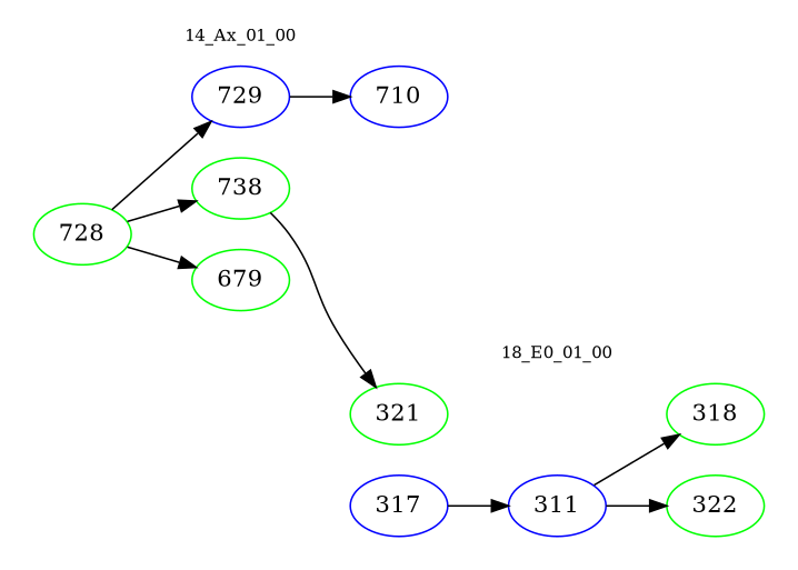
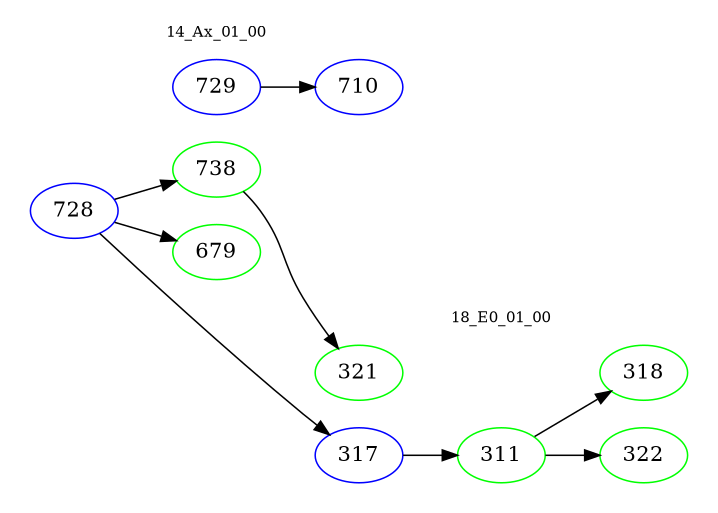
  digraph {
    rankdir=LR
    node [color=blue]
    edge [color=black]
-   n1 [color=green label=728]
+   n1 [label=728]
    n2 [color=green label=679]
    n3 [label=729]
    n4 [color=green label=738]
    n5 [label=710]
    n6 [label=317]
-   n7 [label=311]
+   n7 [color=green label=311]
    n8 [color=green label=322]
    n9 [color=green label=321]
    n10 [color=green label=318]
    subgraph cluster_1 {
      color=white
      fontsize=10
      label="14_Ax_01_00"
      n1
      n2
      n3
      n4
      n5
    }
    subgraph cluster_2 {
      color=white
      fontsize=10
      label="18_E0_01_00"
      n6
      n7
      n8
      n9
      n10
    }
    n1 -> n2
-   n1 -> n3
+   n1 -> n6
    n1 -> n4
    n3 -> n5
    n4 -> n9
    n6 -> n7
    n7 -> n8
    n7 -> n10
  }
